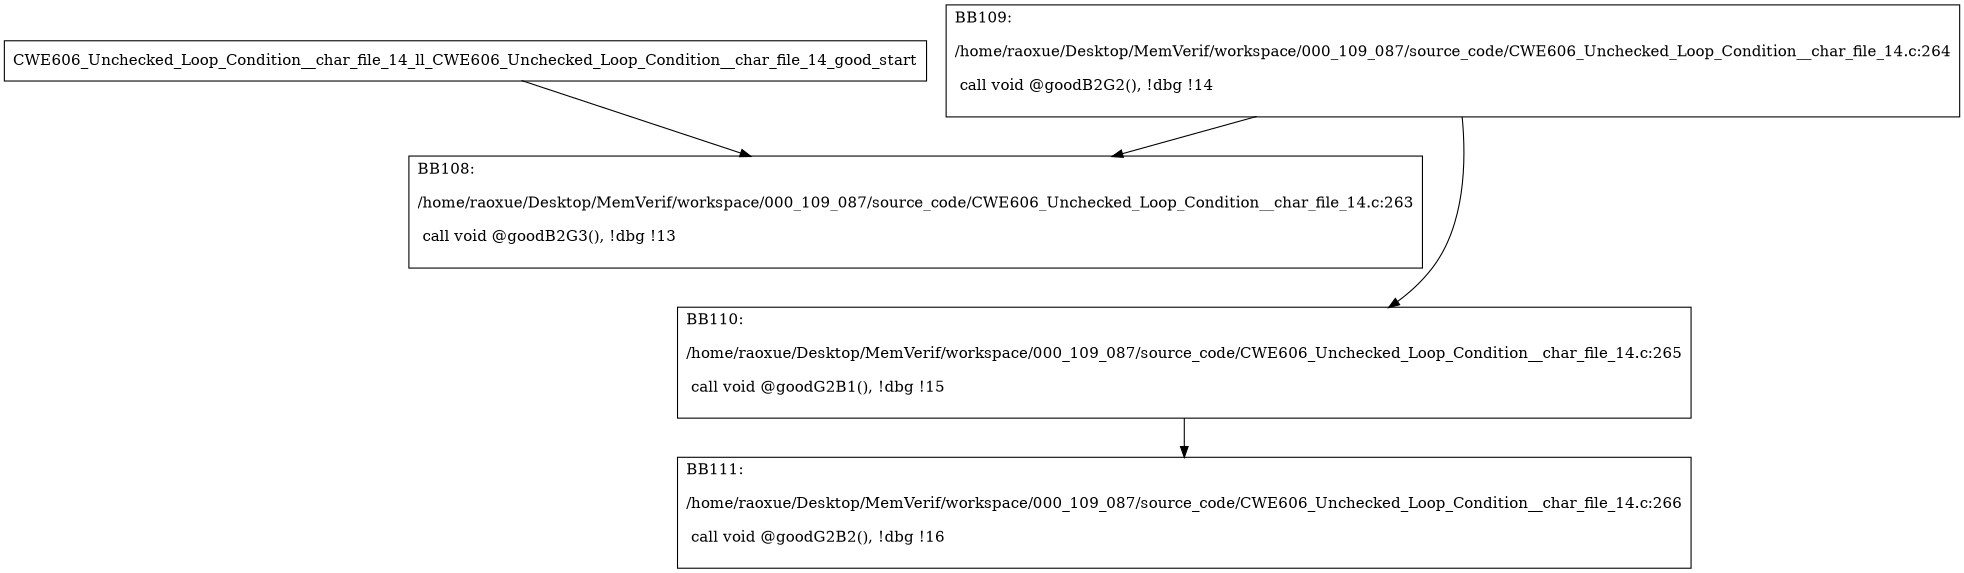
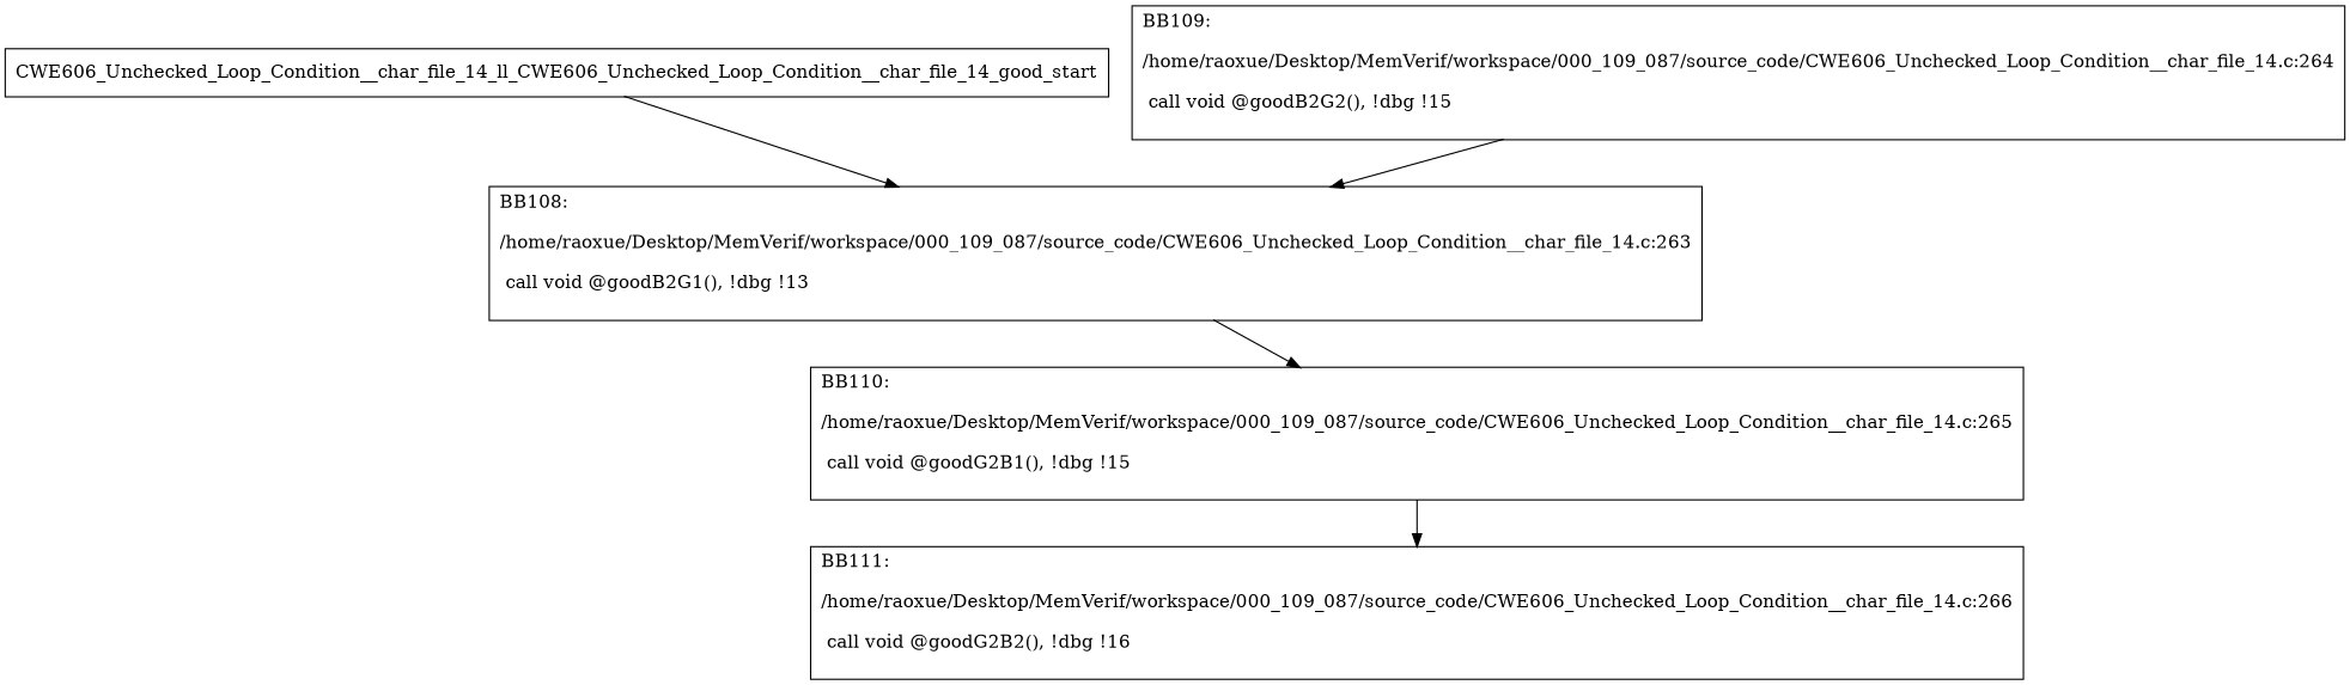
  digraph {
    node [shape=record]
    n1 [label="{CWE606_Unchecked_Loop_Condition__char_file_14_ll_CWE606_Unchecked_Loop_Condition__char_file_14_good_start}"]
-   n2 [label="{BB108:\l\l/home/raoxue/Desktop/MemVerif/workspace/000_109_087/source_code/CWE606_Unchecked_Loop_Condition__char_file_14.c:263\l\n  call void @goodB2G3(), !dbg !13\l\n}"]
-   n3 [label="{BB109:\l\l/home/raoxue/Desktop/MemVerif/workspace/000_109_087/source_code/CWE606_Unchecked_Loop_Condition__char_file_14.c:264\l\n  call void @goodB2G2(), !dbg !14\l\n}"]
+   n2 [label="{BB108:\l\l/home/raoxue/Desktop/MemVerif/workspace/000_109_087/source_code/CWE606_Unchecked_Loop_Condition__char_file_14.c:263\l\n  call void @goodB2G1(), !dbg !13\l\n}"]
+   n3 [label="{BB109:\l\l/home/raoxue/Desktop/MemVerif/workspace/000_109_087/source_code/CWE606_Unchecked_Loop_Condition__char_file_14.c:264\l\n  call void @goodB2G2(), !dbg !15\l\n}"]
    n4 [label="{BB110:\l\l/home/raoxue/Desktop/MemVerif/workspace/000_109_087/source_code/CWE606_Unchecked_Loop_Condition__char_file_14.c:265\l\n  call void @goodG2B1(), !dbg !15\l\n}"]
    n5 [label="{BB111:\l\l/home/raoxue/Desktop/MemVerif/workspace/000_109_087/source_code/CWE606_Unchecked_Loop_Condition__char_file_14.c:266\l\n  call void @goodG2B2(), !dbg !16\l\n}"]
    n1 -> n2
    n3 -> n2
-   n3 -> n4
+   n2 -> n4
    n4 -> n5
  }
